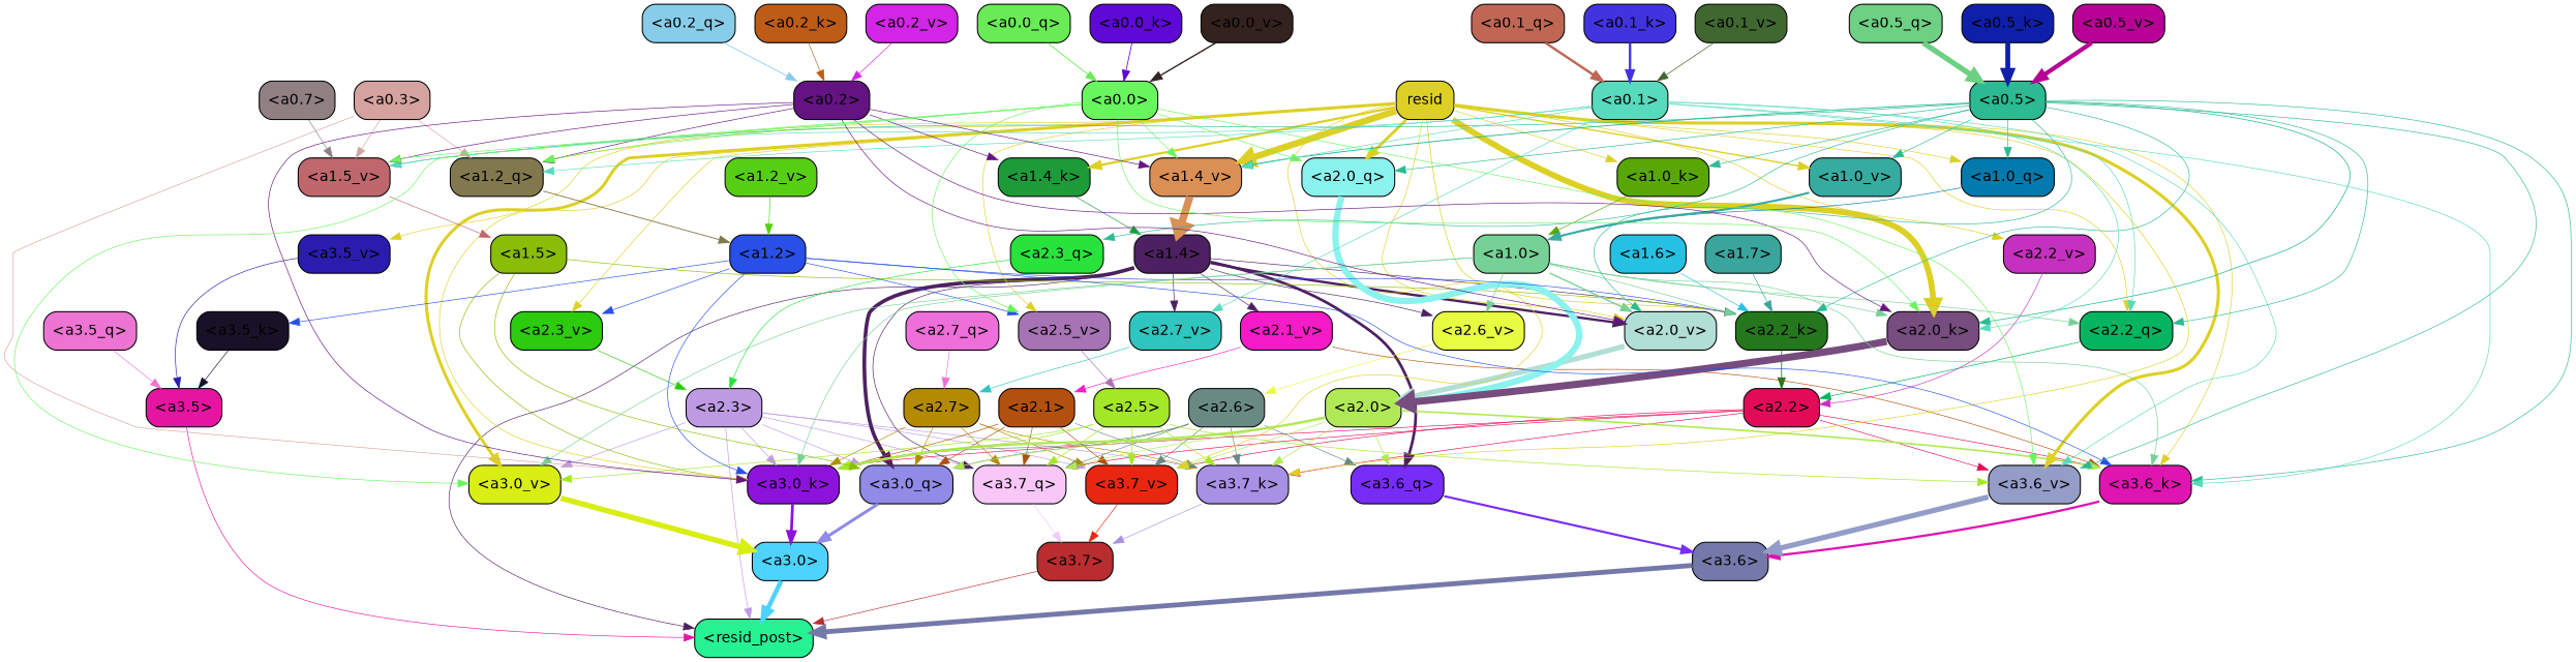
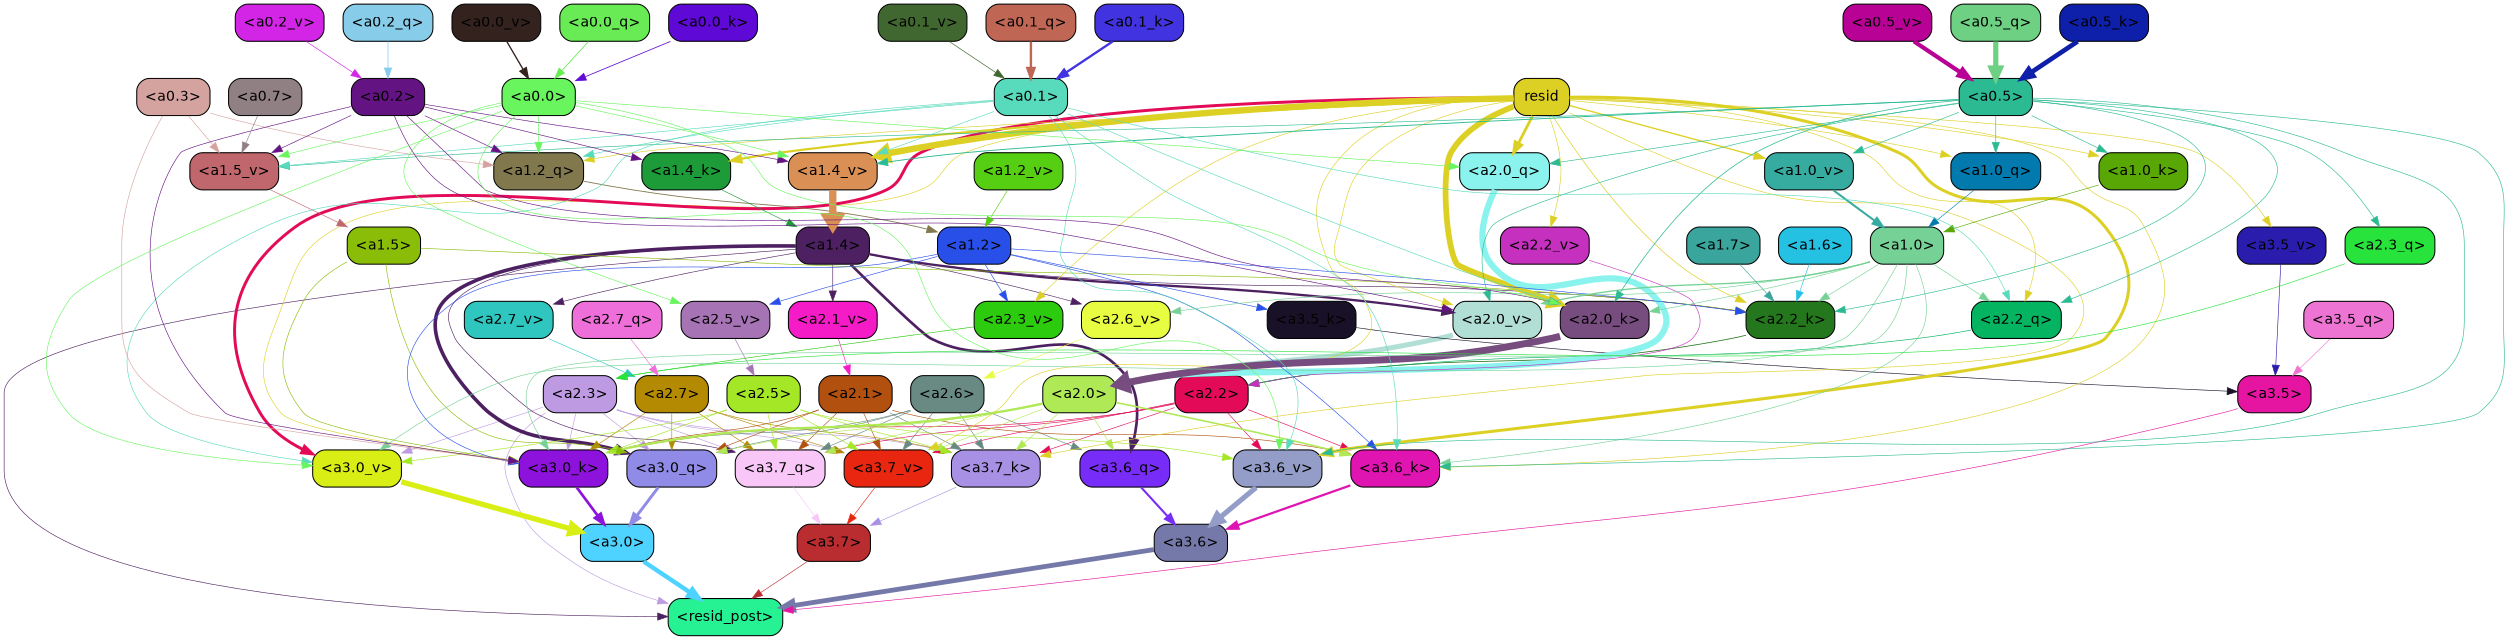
  strict digraph {
    splines=true
    node [color=black fontname=Helvetica shape=box style="filled, rounded"]
    edge [color="#ddd025" penwidth=0.6]
    "<a3.7>" [fillcolor="#b92c30"]
    "<resid_post>" [fillcolor="#27f293"]
    "<a3.6>" [fillcolor="#7579a9"]
    "<a3.5>" [fillcolor="#e514a1"]
    "<a3.0>" [fillcolor="#4ed2ff"]
    "<a2.3>" [fillcolor="#bd9ae2"]
    "<a3.7_q>" [fillcolor="#f8c7f7"]
    "<a3.0_q>" [fillcolor="#8f8be7"]
    "<a3.7_k>" [fillcolor="#a890e4"]
    "<a3.0_k>" [fillcolor="#8d13dc"]
    "<a3.7_v>" [fillcolor="#e92710"]
    "<a3.0_v>" [fillcolor="#d9ee14"]
    "<a1.4>" [fillcolor="#4d2161"]
    "<a3.6_q>" [fillcolor="#782cf8"]
    "<a2.2_k>" [fillcolor="#24771c"]
    "<a2.7_v>" [fillcolor="#2ec6bf"]
    "<a2.6_v>" [fillcolor="#e8fc42"]
    "<a2.1_v>" [fillcolor="#f51bc7"]
    "<a2.0_v>" [fillcolor="#b1dfd5"]
    "<a2.2>" [fillcolor="#e30b58"]
    "<a2.7>" [fillcolor="#b38a02"]
    "<a2.6>" [fillcolor="#698a83"]
    "<a2.1>" [fillcolor="#b1500f"]
    "<a2.0>" [fillcolor="#afe956"]
    "<a3.6_k>" [fillcolor="#e014b0"]
    "<a3.6_v>" [fillcolor="#939dc7"]
    "<a3.5_q>" [fillcolor="#ee74d3"]
    "<a3.5_k>" [fillcolor="#191128"]
    "<a3.5_v>" [fillcolor="#2a1dae"]
    "<a2.5>" [fillcolor="#a3e727"]
    "<a1.5>" [fillcolor="#8abd08"]
    n32 [fillcolor="#ddd025" label=resid]
    "<a2.2_q>" [fillcolor="#05b460"]
    "<a2.0_q>" [fillcolor="#8bf3ee"]
    "<a2.0_k>" [fillcolor="#774c7e"]
    "<a2.5_v>" [fillcolor="#a673b5"]
    "<a2.3_v>" [fillcolor="#2ccb0d"]
    "<a2.2_v>" [fillcolor="#c530bf"]
    "<a1.2_q>" [fillcolor="#81784d"]
    "<a1.0_q>" [fillcolor="#027aad"]
    "<a1.4_k>" [fillcolor="#1d9b39"]
    "<a1.0_k>" [fillcolor="#58a704"]
    "<a1.4_v>" [fillcolor="#da8f54"]
    "<a1.0_v>" [fillcolor="#36aba0"]
    "<a1.2>" [fillcolor="#284fe8"]
    "<a1.0>" [fillcolor="#75d195"]
    "<a0.5>" [fillcolor="#2bba92"]
    "<a2.3_q>" [fillcolor="#27e33c"]
    "<a1.5_v>" [fillcolor="#c0666d"]
    "<a0.1>" [fillcolor="#58dabc"]
    "<a0.3>" [fillcolor="#d5a39f"]
    "<a0.2>" [fillcolor="#641382"]
    "<a0.0>" [fillcolor="#68f55e"]
    "<a2.7_q>" [fillcolor="#ee6fda"]
    "<a1.7>" [fillcolor="#39a59c"]
    "<a1.6>" [fillcolor="#25c1e3"]
    "<a1.2_v>" [fillcolor="#56cf13"]
    "<a0.7>" [fillcolor="#908084"]
    "<a0.5_q>" [fillcolor="#6dd082"]
    "<a0.2_q>" [fillcolor="#87cdea"]
    "<a0.1_q>" [fillcolor="#bf6655"]
    "<a0.0_q>" [fillcolor="#69eb55"]
    "<a0.5_k>" [fillcolor="#0e1fa9"]
-   "<a0.2_k>" [fillcolor="#bd5c17"]
    "<a0.1_k>" [fillcolor="#4133df"]
    "<a0.0_k>" [fillcolor="#5e09d5"]
    "<a0.5_v>" [fillcolor="#b80295"]
    "<a0.2_v>" [fillcolor="#d225e5"]
    "<a0.1_v>" [fillcolor="#416730"]
    "<a0.0_v>" [fillcolor="#33221e"]
    "<a3.7>" -> "<resid_post>" [color="#b92c30"]
    "<a3.6>" -> "<resid_post>" [color="#7579a9" penwidth=4.6696330308914185]
    "<a3.5>" -> "<resid_post>" [color="#e514a1"]
    "<a3.0>" -> "<resid_post>" [color="#4ed2ff" penwidth=4.282557368278503]
    "<a2.3>" -> "<resid_post>" [color="#bd9ae2"]
    "<a2.3>" -> "<a3.7_q>" [color="#bd9ae2"]
    "<a2.3>" -> "<a3.0_q>" [color="#bd9ae2"]
    "<a2.3>" -> "<a3.7_k>" [color="#bd9ae2"]
    "<a2.3>" -> "<a3.0_k>" [color="#bd9ae2"]
    "<a2.3>" -> "<a3.7_v>" [color="#bd9ae2"]
    "<a2.3>" -> "<a3.0_v>" [color="#bd9ae2"]
    "<a3.7_q>" -> "<a3.7>" [color="#f8c7f7"]
    "<a3.0_q>" -> "<a3.0>" [color="#8f8be7" penwidth=2.8638100624084473]
    "<a3.7_k>" -> "<a3.7>" [color="#a890e4"]
    "<a3.0_k>" -> "<a3.0>" [color="#8d13dc" penwidth=2.6274144649505615]
    "<a3.7_v>" -> "<a3.7>" [color="#e92710"]
    "<a3.0_v>" -> "<a3.0>" [color="#d9ee14" penwidth=5.188832879066467]
    "<a1.4>" -> "<resid_post>" [color="#4d2161"]
    "<a1.4>" -> "<a3.7_q>" [color="#4d2161"]
    "<a1.4>" -> "<a3.0_q>" [color="#4d2161" penwidth=3.4971605762839317]
    "<a1.4>" -> "<a3.6_q>" [color="#4d2161" penwidth=2.6073555648326874]
    "<a1.4>" -> "<a2.2_k>" [color="#4d2161"]
    "<a1.4>" -> "<a2.7_v>" [color="#4d2161"]
    "<a1.4>" -> "<a2.6_v>" [color="#4d2161"]
    "<a1.4>" -> "<a2.1_v>" [color="#4d2161"]
    "<a1.4>" -> "<a2.0_v>" [color="#4d2161" penwidth=2.268670678138733]
    "<a3.6_q>" -> "<a3.6>" [color="#782cf8" penwidth=2.03758105635643]
    "<a2.2_k>" -> "<a2.2>" [color="#24771c" penwidth=0.7764816284179688]
    "<a2.7_v>" -> "<a2.7>" [color="#2ec6bf"]
    "<a2.6_v>" -> "<a2.6>" [color="#e8fc42"]
    "<a2.1_v>" -> "<a2.1>" [color="#f51bc7"]
    "<a2.0_v>" -> "<a2.0>" [color="#b1dfd5" penwidth=4.906715989112854]
    "<a2.2>" -> "<a3.7_q>" [color="#e30b58"]
    "<a2.2>" -> "<a3.7_k>" [color="#e30b58"]
    "<a2.2>" -> "<a3.0_k>" [color="#e30b58"]
    "<a2.2>" -> "<a3.7_v>" [color="#e30b58"]
    "<a2.2>" -> "<a3.6_k>" [color="#e30b58"]
    "<a2.2>" -> "<a3.6_v>" [color="#e30b58"]
    "<a2.7>" -> "<a3.7_q>" [color="#b38a02"]
    "<a2.7>" -> "<a3.0_q>" [color="#b38a02"]
    "<a2.7>" -> "<a3.7_k>" [color="#b38a02"]
    "<a2.7>" -> "<a3.0_k>" [color="#b38a02"]
    "<a2.7>" -> "<a3.7_v>" [color="#b38a02"]
    "<a2.6>" -> "<a3.7_q>" [color="#698a83"]
    "<a2.6>" -> "<a3.0_q>" [color="#698a83"]
    "<a2.6>" -> "<a3.7_k>" [color="#698a83"]
    "<a2.6>" -> "<a3.0_k>" [color="#698a83"]
    "<a2.6>" -> "<a3.7_v>" [color="#698a83"]
    "<a2.6>" -> "<a3.6_q>" [color="#698a83"]
    "<a2.1>" -> "<a3.7_q>" [color="#b1500f"]
    "<a2.1>" -> "<a3.0_q>" [color="#b1500f"]
    "<a2.1>" -> "<a3.7_k>" [color="#698a83"]
    "<a2.1>" -> "<a3.0_k>" [color="#b1500f"]
    "<a2.1>" -> "<a3.7_v>" [color="#b1500f"]
-   "<a2.1_v>" -> "<a3.6_k>" [color="#b1500f"]
+   "<a2.1>" -> "<a3.6_k>" [color="#b1500f"]
    "<a2.0>" -> "<a3.7_q>" [color="#afe956"]
    "<a2.0>" -> "<a3.0_q>" [color="#afe956"]
    "<a2.0>" -> "<a3.7_k>" [color="#afe956"]
    "<a2.0>" -> "<a3.0_k>" [color="#afe956" penwidth=2.270527422428131]
    "<a2.0>" -> "<a3.7_v>" [color="#afe956"]
    "<a2.0>" -> "<a3.6_q>" [color="#afe956"]
    "<a2.0>" -> "<a3.6_k>" [color="#afe956" penwidth=1.5568191409111023]
    "<a3.6_k>" -> "<a3.6>" [color="#e014b0" penwidth=2.174198240041733]
    "<a3.6_v>" -> "<a3.6>" [color="#939dc7" penwidth=5.002329230308533]
    "<a3.5_q>" -> "<a3.5>" [color="#ee74d3"]
    "<a3.5_k>" -> "<a3.5>" [color="#191128"]
    "<a3.5_v>" -> "<a3.5>" [color="#2a1dae"]
    "<a2.5>" -> "<a3.7_q>" [color="#a3e727"]
    "<a2.5>" -> "<a3.7_k>" [color="#a3e727"]
    "<a2.5>" -> "<a3.0_k>" [color="#a3e727"]
    "<a2.5>" -> "<a3.7_v>" [color="#a3e727"]
    "<a2.5>" -> "<a3.0_v>" [color="#a3e727"]
    "<a2.5>" -> "<a3.6_v>" [color="#a3e727"]
    "<a1.5>" -> "<a3.0_q>" [color="#8abd08"]
    "<a1.5>" -> "<a3.0_k>" [color="#8abd08"]
    "<a1.5>" -> "<a2.2_k>" [color="#8abd08"]
    n32 -> "<a3.7_k>"
    n32 -> "<a3.0_k>"
    n32 -> "<a3.7_v>"
-   n32 -> "<a3.0_v>" [penwidth=2.8686431646347046]
+   n32 -> "<a3.0_v>" [color="#e30b58" penwidth=2.8686431646347046]
    n32 -> "<a2.2_k>" [penwidth=0.67606520652771]
    n32 -> "<a2.0_v>"
    n32 -> "<a3.6_k>"
    n32 -> "<a3.6_v>" [penwidth=2.9588699340820312]
    n32 -> "<a3.5_v>"
    n32 -> "<a2.2_q>"
    n32 -> "<a2.0_q>" [penwidth=2.7617180347442627]
    n32 -> "<a2.0_k>" [penwidth=5.615107178688049]
-   n32 -> "<a2.5_v>"
    n32 -> "<a2.3_v>"
    n32 -> "<a2.2_v>"
    n32 -> "<a1.2_q>"
    n32 -> "<a1.0_q>"
    n32 -> "<a1.4_k>" [penwidth=2.1468217372894287]
    n32 -> "<a1.0_k>"
    n32 -> "<a1.4_v>" [penwidth=6.189999580383301]
    n32 -> "<a1.0_v>" [penwidth=1.3123979568481445]
    "<a2.2_q>" -> "<a2.2>" [color="#05b460" penwidth=0.6340763568878174]
    "<a2.0_q>" -> "<a2.0>" [color="#8bf3ee" penwidth=6.0160088539123535]
    "<a2.0_k>" -> "<a2.0>" [color="#774c7e" penwidth=6.773025274276733]
    "<a2.5_v>" -> "<a2.5>" [color="#a673b5"]
    "<a2.3_v>" -> "<a2.3>" [color="#2ccb0d"]
    "<a2.2_v>" -> "<a2.2>" [color="#c530bf"]
    "<a1.2_q>" -> "<a1.2>" [color="#81784d" penwidth=0.836545467376709]
    "<a1.0_q>" -> "<a1.0>" [color="#027aad"]
    "<a1.4_k>" -> "<a1.4>" [color="#1d9b39"]
    "<a1.0_k>" -> "<a1.0>" [color="#58a704"]
    "<a1.4_v>" -> "<a1.4>" [color="#da8f54" penwidth=7.093163728713989]
    "<a1.0_v>" -> "<a1.0>" [color="#36aba0" penwidth=1.9666723012924194]
    "<a1.2>" -> "<a3.0_k>" [color="#284fe8"]
    "<a1.2>" -> "<a2.2_k>" [color="#284fe8"]
    "<a1.2>" -> "<a3.6_k>" [color="#284fe8"]
    "<a1.2>" -> "<a3.5_k>" [color="#284fe8"]
    "<a1.2>" -> "<a2.5_v>" [color="#284fe8"]
    "<a1.2>" -> "<a2.3_v>" [color="#284fe8"]
    "<a1.0>" -> "<a3.0_k>" [color="#75d195"]
    "<a1.0>" -> "<a3.0_v>" [color="#75d195"]
    "<a1.0>" -> "<a2.2_k>" [color="#75d195"]
    "<a1.0>" -> "<a2.6_v>" [color="#75d195"]
    "<a1.0>" -> "<a2.0_v>" [color="#75d195" penwidth=1.27996826171875]
    "<a1.0>" -> "<a3.6_k>" [color="#75d195"]
    "<a1.0>" -> "<a2.2_q>" [color="#75d195"]
    "<a1.0>" -> "<a2.0_k>" [color="#75d195"]
    "<a0.5>" -> "<a2.2_k>" [color="#2bba92"]
    "<a0.5>" -> "<a2.0_v>" [color="#2bba92"]
    "<a0.5>" -> "<a3.6_k>" [color="#2bba92"]
    "<a0.5>" -> "<a3.6_v>" [color="#2bba92"]
    "<a0.5>" -> "<a2.2_q>" [color="#2bba92"]
    "<a0.5>" -> "<a2.0_q>" [color="#2bba92"]
    "<a0.5>" -> "<a2.0_k>" [color="#2bba92" penwidth=0.7151575088500977]
    "<a0.5>" -> "<a1.0_q>" [color="#2bba92"]
    "<a0.5>" -> "<a1.0_k>" [color="#2bba92"]
    "<a0.5>" -> "<a1.4_v>" [color="#2bba92" penwidth=0.8927993774414062]
    "<a0.5>" -> "<a1.0_v>" [color="#2bba92"]
    "<a0.5>" -> "<a2.3_q>" [color="#2bba92"]
    "<a0.5>" -> "<a1.5_v>" [color="#2bba92"]
    "<a2.3_q>" -> "<a2.3>" [color="#27e33c"]
    "<a1.5_v>" -> "<a1.5>" [color="#c0666d"]
-   "<a0.1>" -> "<a2.7_v>" [color="#58dabc"]
+   "<a0.1>" -> "<a3.0_v>" [color="#58dabc"]
    "<a0.1>" -> "<a3.6_k>" [color="#58dabc"]
    "<a0.1>" -> "<a3.6_v>" [color="#58dabc"]
    "<a0.1>" -> "<a2.2_q>" [color="#58dabc"]
    "<a0.1>" -> "<a2.0_k>" [color="#58dabc"]
    "<a0.1>" -> "<a1.2_q>" [color="#58dabc"]
    "<a0.1>" -> "<a1.4_v>" [color="#58dabc"]
    "<a0.1>" -> "<a1.5_v>" [color="#58dabc"]
    "<a0.3>" -> "<a3.0_k>" [color="#d5a39f"]
    "<a0.3>" -> "<a1.2_q>" [color="#d5a39f"]
    "<a0.3>" -> "<a1.5_v>" [color="#d5a39f"]
    "<a0.2>" -> "<a3.0_k>" [color="#641382"]
    "<a0.2>" -> "<a2.0_v>" [color="#641382"]
    "<a0.2>" -> "<a2.0_k>" [color="#641382"]
    "<a0.2>" -> "<a1.2_q>" [color="#641382"]
    "<a0.2>" -> "<a1.4_k>" [color="#641382"]
    "<a0.2>" -> "<a1.4_v>" [color="#641382"]
    "<a0.2>" -> "<a1.5_v>" [color="#641382"]
    "<a0.0>" -> "<a3.0_v>" [color="#68f55e"]
    "<a0.0>" -> "<a3.6_v>" [color="#68f55e"]
    "<a0.0>" -> "<a2.0_q>" [color="#68f55e"]
    "<a0.0>" -> "<a2.0_k>" [color="#68f55e"]
    "<a0.0>" -> "<a2.5_v>" [color="#68f55e"]
    "<a0.0>" -> "<a1.2_q>" [color="#68f55e"]
    "<a0.0>" -> "<a1.4_v>" [color="#68f55e"]
    "<a0.0>" -> "<a1.5_v>" [color="#68f55e"]
    "<a2.7_q>" -> "<a2.7>" [color="#ee6fda"]
    "<a1.7>" -> "<a2.2_k>" [color="#39a59c"]
    "<a1.6>" -> "<a2.2_k>" [color="#25c1e3"]
    "<a1.2_v>" -> "<a1.2>" [color="#56cf13"]
    "<a0.7>" -> "<a1.5_v>" [color="#908084"]
    "<a0.5_q>" -> "<a0.5>" [color="#6dd082" penwidth=5.0559651255607605]
    "<a0.2_q>" -> "<a0.2>" [color="#87cdea" penwidth=0.7587676048278809]
    "<a0.1_q>" -> "<a0.1>" [color="#bf6655" penwidth=2.3103086948394775]
    "<a0.0_q>" -> "<a0.0>" [color="#69eb55" penwidth=0.8285908699035645]
    "<a0.5_k>" -> "<a0.5>" [color="#0e1fa9" penwidth=4.577519536018372]
-   "<a0.2_k>" -> "<a0.2>" [color="#bd5c17"]
    "<a0.1_k>" -> "<a0.1>" [color="#4133df" penwidth=2.2273199558258057]
    "<a0.0_k>" -> "<a0.0>" [color="#5e09d5" penwidth=0.7703166007995605]
    "<a0.5_v>" -> "<a0.5>" [color="#b80295" penwidth=4.062177300453186]
    "<a0.2_v>" -> "<a0.2>" [color="#d225e5"]
    "<a0.1_v>" -> "<a0.1>" [color="#416730" penwidth=0.654442310333252]
    "<a0.0_v>" -> "<a0.0>" [color="#33221e" penwidth=1.307939052581787]
  }
